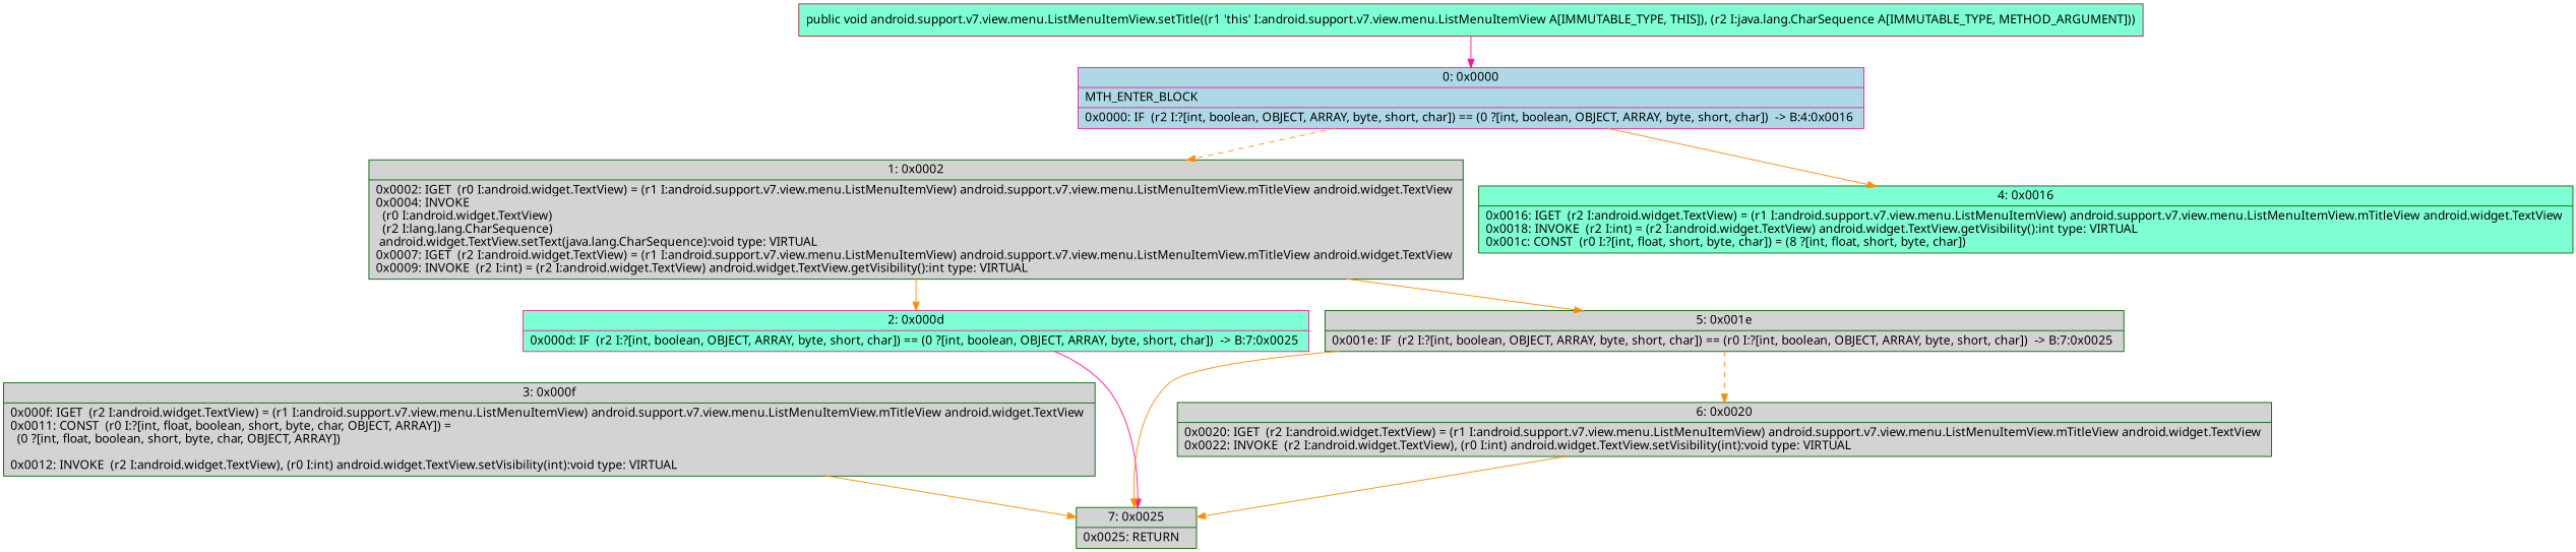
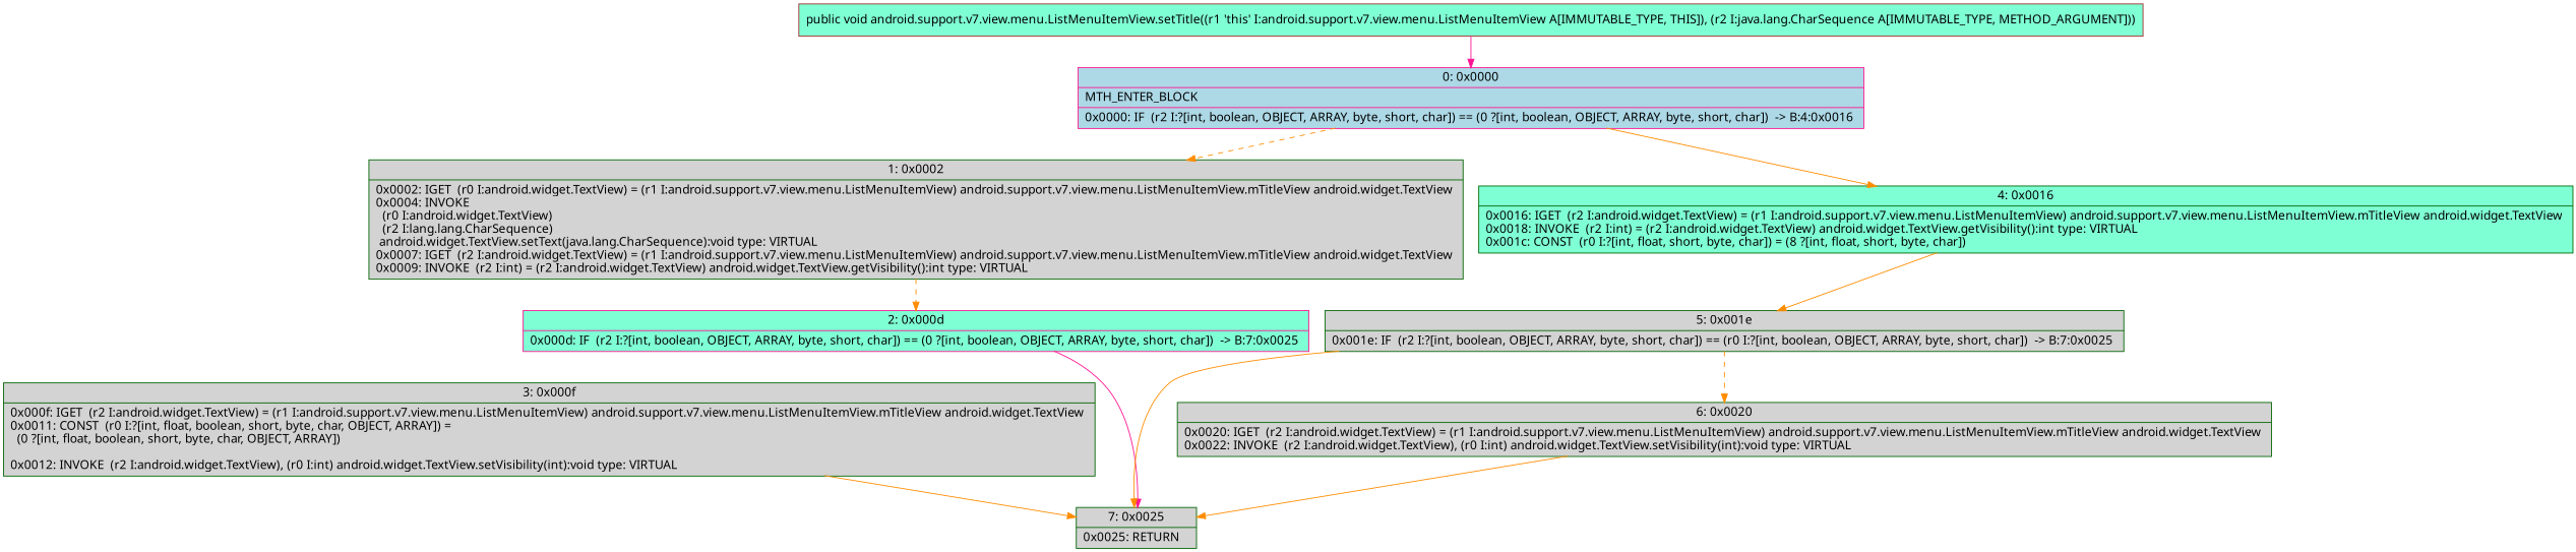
  digraph {
    fontname="Noto Sans"
    node [color=darkgreen fillcolor=lightgrey fontname="Noto Sans" shape=record style=filled]
    edge [color=darkorange fontname="Noto Sans"]
    n1 [color=deeppink fillcolor=lightblue label="{0\:\ 0x0000|MTH_ENTER_BLOCK\l|0x0000: IF  (r2 I:?[int, boolean, OBJECT, ARRAY, byte, short, char]) == (0 ?[int, boolean, OBJECT, ARRAY, byte, short, char])  \-\> B:4:0x0016 \l}"]
    n2 [label="{1\:\ 0x0002|0x0002: IGET  (r0 I:android.widget.TextView) = (r1 I:android.support.v7.view.menu.ListMenuItemView) android.support.v7.view.menu.ListMenuItemView.mTitleView android.widget.TextView \l0x0004: INVOKE  \l  (r0 I:android.widget.TextView)\l  (r2 I:lang.lang.CharSequence)\l android.widget.TextView.setText(java.lang.CharSequence):void type: VIRTUAL \l0x0007: IGET  (r2 I:android.widget.TextView) = (r1 I:android.support.v7.view.menu.ListMenuItemView) android.support.v7.view.menu.ListMenuItemView.mTitleView android.widget.TextView \l0x0009: INVOKE  (r2 I:int) = (r2 I:android.widget.TextView) android.widget.TextView.getVisibility():int type: VIRTUAL \l}"]
    n3 [fillcolor=aquamarine label="{4\:\ 0x0016|0x0016: IGET  (r2 I:android.widget.TextView) = (r1 I:android.support.v7.view.menu.ListMenuItemView) android.support.v7.view.menu.ListMenuItemView.mTitleView android.widget.TextView \l0x0018: INVOKE  (r2 I:int) = (r2 I:android.widget.TextView) android.widget.TextView.getVisibility():int type: VIRTUAL \l0x001c: CONST  (r0 I:?[int, float, short, byte, char]) = (8 ?[int, float, short, byte, char]) \l}"]
    n4 [color=deeppink fillcolor=aquamarine label="{2\:\ 0x000d|0x000d: IF  (r2 I:?[int, boolean, OBJECT, ARRAY, byte, short, char]) == (0 ?[int, boolean, OBJECT, ARRAY, byte, short, char])  \-\> B:7:0x0025 \l}"]
    n5 [label="{5\:\ 0x001e|0x001e: IF  (r2 I:?[int, boolean, OBJECT, ARRAY, byte, short, char]) == (r0 I:?[int, boolean, OBJECT, ARRAY, byte, short, char])  \-\> B:7:0x0025 \l}"]
    n6 [label="{7\:\ 0x0025|0x0025: RETURN   \l}"]
    n7 [label="{3\:\ 0x000f|0x000f: IGET  (r2 I:android.widget.TextView) = (r1 I:android.support.v7.view.menu.ListMenuItemView) android.support.v7.view.menu.ListMenuItemView.mTitleView android.widget.TextView \l0x0011: CONST  (r0 I:?[int, float, boolean, short, byte, char, OBJECT, ARRAY]) = \l  (0 ?[int, float, boolean, short, byte, char, OBJECT, ARRAY])\l \l0x0012: INVOKE  (r2 I:android.widget.TextView), (r0 I:int) android.widget.TextView.setVisibility(int):void type: VIRTUAL \l}"]
    n8 [label="{6\:\ 0x0020|0x0020: IGET  (r2 I:android.widget.TextView) = (r1 I:android.support.v7.view.menu.ListMenuItemView) android.support.v7.view.menu.ListMenuItemView.mTitleView android.widget.TextView \l0x0022: INVOKE  (r2 I:android.widget.TextView), (r0 I:int) android.widget.TextView.setVisibility(int):void type: VIRTUAL \l}"]
    n9 [color=brown fillcolor=aquamarine label="{public void android.support.v7.view.menu.ListMenuItemView.setTitle((r1 'this' I:android.support.v7.view.menu.ListMenuItemView A[IMMUTABLE_TYPE, THIS]), (r2 I:java.lang.CharSequence A[IMMUTABLE_TYPE, METHOD_ARGUMENT])) }"]
    n1 -> n2 [style=dashed]
    n1 -> n3
-   n2 -> n4
-   n2 -> n5
+   n2 -> n4 [style=dashed]
+   n3 -> n5
    n4 -> n6 [color=deeppink]
    n5 -> n6
    n5 -> n8 [style=dashed]
    n7 -> n6
    n8 -> n6
    n9 -> n1 [color=deeppink]
  }
